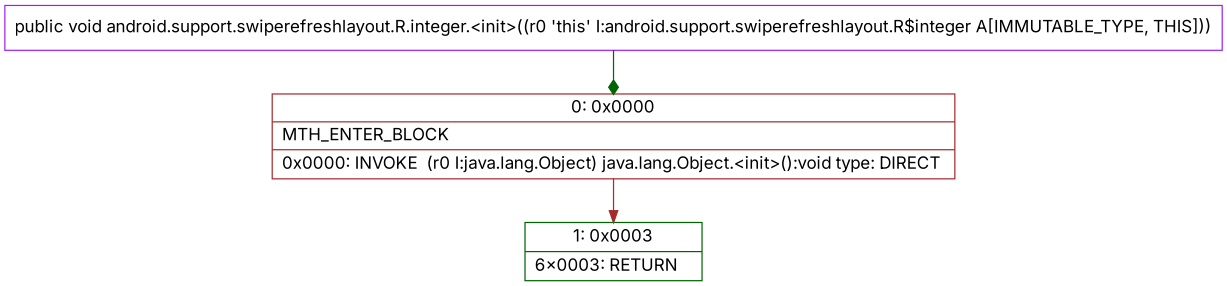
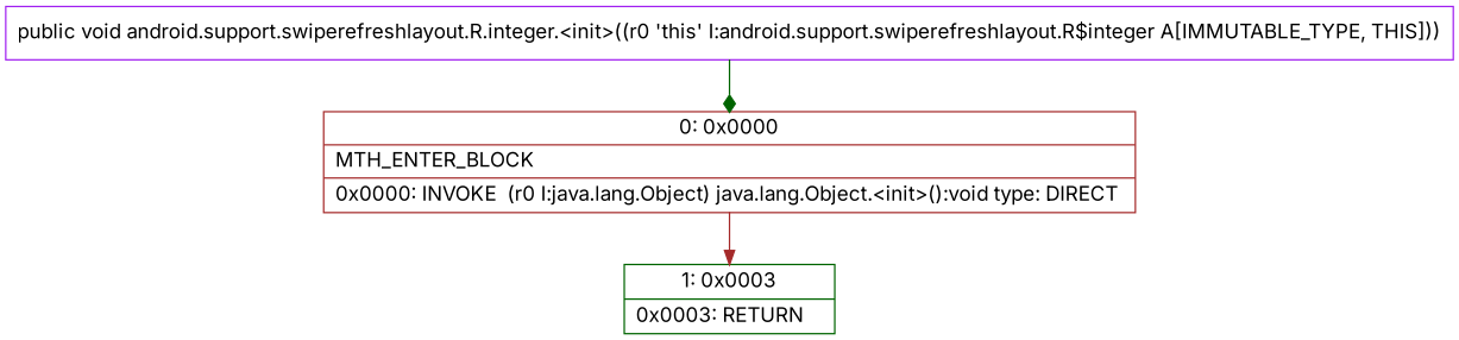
  digraph {
    fontname=Inter
    node [shape=record fontname=Inter]
    edge [fontname=Inter]
    n1 [label="{0\:\ 0x0000|MTH_ENTER_BLOCK\l|0x0000: INVOKE  (r0 I:java.lang.Object) java.lang.Object.\<init\>():void type: DIRECT \l}" color=brown]
-   n2 [label="{1\:\ 0x0003|6x0003: RETURN   \l}" color=darkgreen]
+   n2 [label="{1\:\ 0x0003|0x0003: RETURN   \l}" color=darkgreen]
    n3 [label="{public void android.support.swiperefreshlayout.R.integer.\<init\>((r0 'this' I:android.support.swiperefreshlayout.R$integer A[IMMUTABLE_TYPE, THIS])) }" color=purple]
    n1 -> n2 [color=brown arrowhead=normal]
    n3 -> n1 [color=darkgreen arrowhead=diamond]
  }
